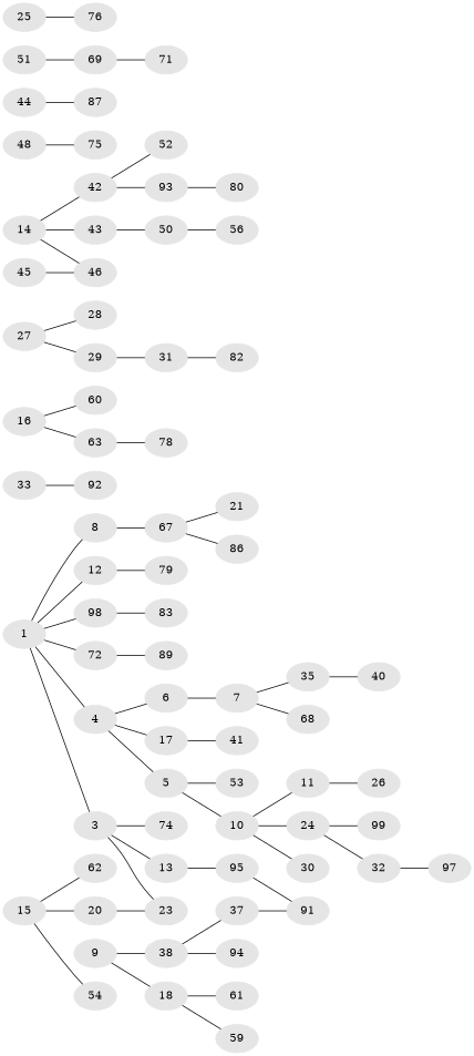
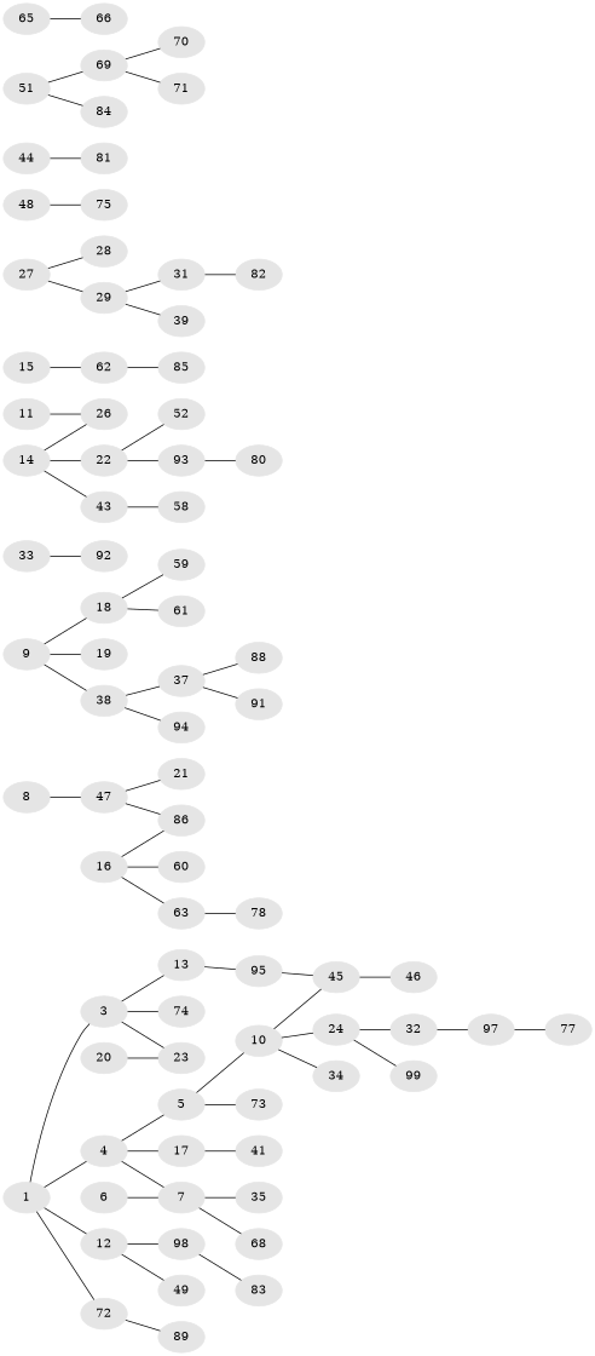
  graph {
    rankdir=LR
    node [color=gray90 style=filled]
    1
    3
    4
    8
    12
    n6 [label=98]
    72
    13
    23
    74
    5
    6
    17
-   67
+   67 [label=47]
    9
    18
+   19
    38
-   49 [label=79]
+   49
    83
    89
    n22 [label=95]
    33
    92
    10
-   73 [label=53]
+   73
    7
    41
    11
    24
-   30
+   30 [label=34]
    16
    86
    60
    63
    35
    68
    15
    20
-   54
    62
-   40
    21
    59
    61
    37
    n47 [label=94]
    26
    32
    n50 [label=99]
    27
    28
    29
    14
-   22 [label=42]
+   22
    43
    45
    52
    n59 [label=93]
-   50
+   50 [label=58]
+   85
    78
+   88
    91
    80
    n66 [label=97]
    46
    31
+   39
    82
+   77
    48
    75
    44
-   87
-   56
+   87 [label=81]
    51
    69
+   84
+   70
    71
-   65 [label=25]
-   66 [label=76]
+   65
+   66
    1 -- 3
    1 -- 4
-   1 -- 8
    1 -- 12
-   1 -- n6
+   12 -- n6
    1 -- 72
    3 -- 13
    3 -- 23
    3 -- 74
    4 -- 5
-   4 -- 6
+   4 -- 7
    4 -- 17
    8 -- 67
    12 -- 49
    n6 -- 83
    72 -- 89
    13 -- n22
    5 -- 10
    5 -- 73
    6 -- 7
    17 -- 41
    67 -- 86
    67 -- 21
    9 -- 18
+   9 -- 19
    9 -- 38
    18 -- 59
    18 -- 61
    38 -- 37
    38 -- n47
-   n22 -- 91
+   n22 -- 45
    33 -- 92
-   10 -- 11
+   10 -- 45
    10 -- 24
    10 -- 30
    7 -- 35
    7 -- 68
    11 -- 26
    24 -- 32
    24 -- n50
+   16 -- 86
    16 -- 60
    16 -- 63
    63 -- 78
-   35 -- 40
-   15 -- 20
-   15 -- 54
    15 -- 62
    20 -- 23
+   62 -- 85
+   37 -- 88
    37 -- 91
    32 -- n66
    27 -- 28
    27 -- 29
    29 -- 31
-   14 -- 46
+   29 -- 39
+   14 -- 26
    14 -- 22
    14 -- 43
    22 -- 52
    22 -- n59
    43 -- 50
    45 -- 46
    n59 -- 80
-   50 -- 56
+   n66 -- 77
    31 -- 82
    48 -- 75
    44 -- 87
    51 -- 69
+   51 -- 84
+   69 -- 70
    69 -- 71
    65 -- 66
  }
